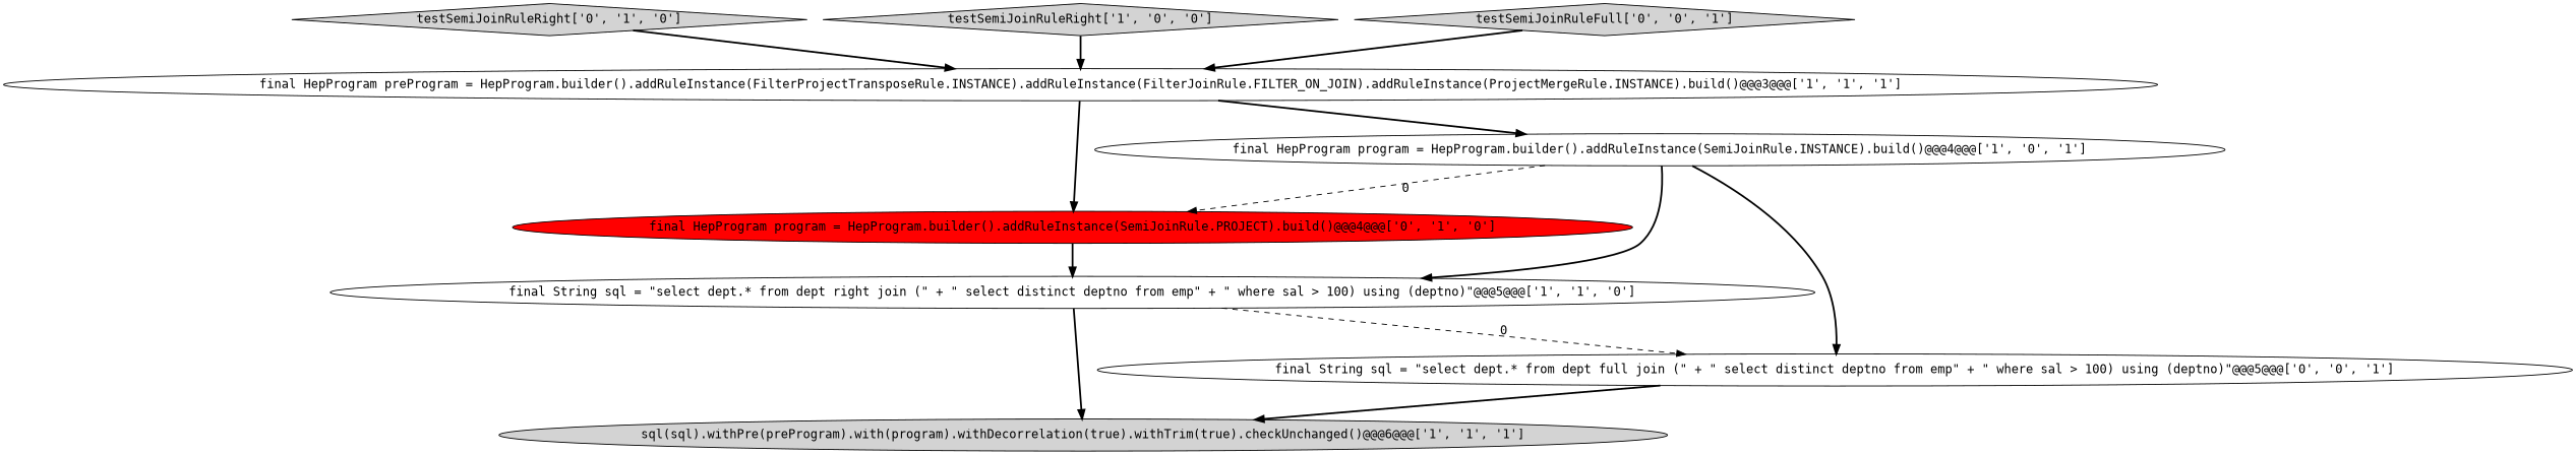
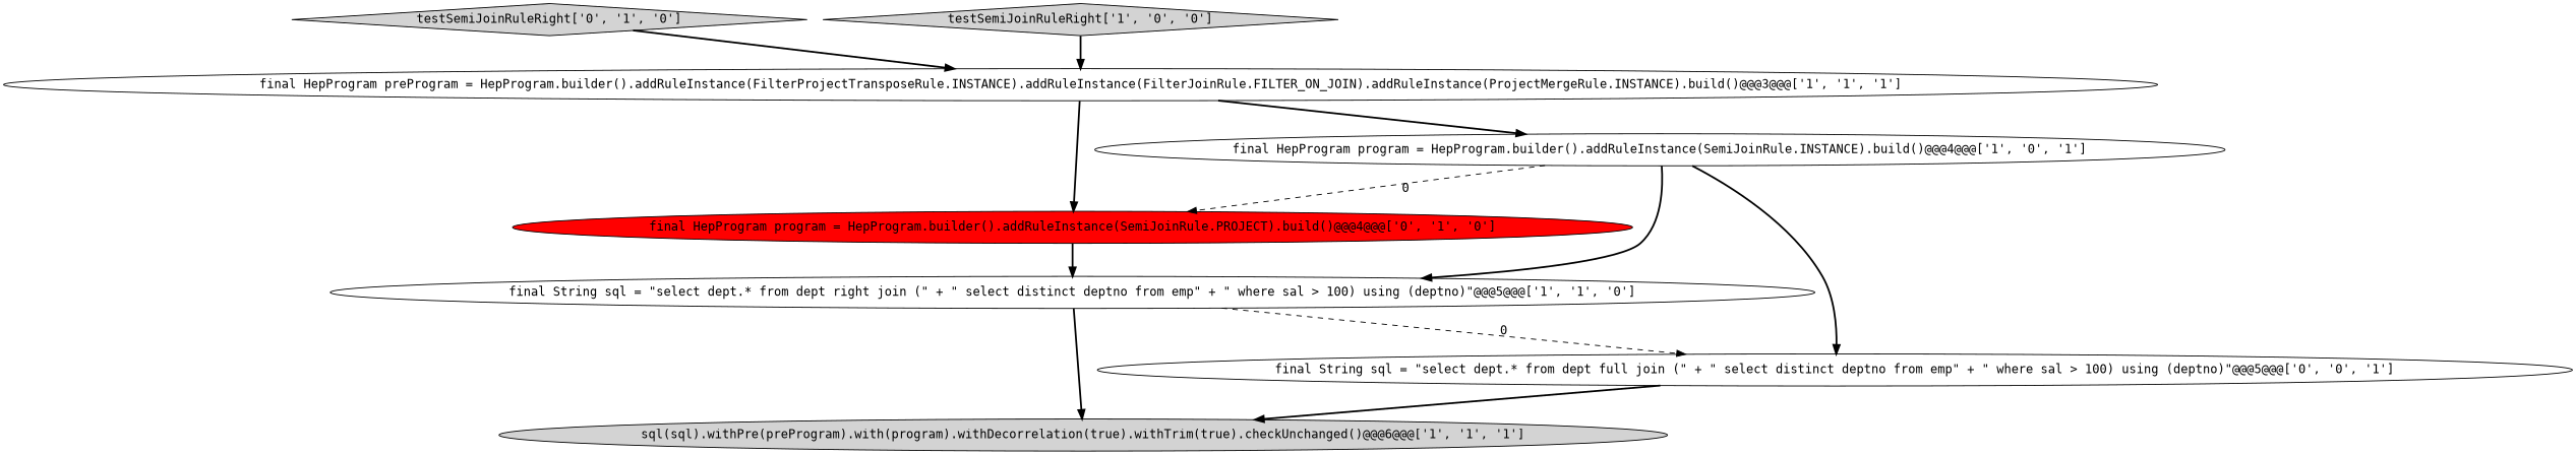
  digraph {
    fontname="DejaVu Sans Mono"
    node [fillcolor=white shape=ellipse style=filled fontname="DejaVu Sans Mono"]
    edge [style=bold fontname="DejaVu Sans Mono"]
    n1 [fillcolor=red label="final HepProgram program = HepProgram.builder().addRuleInstance(SemiJoinRule.PROJECT).build()@@@4@@@['0', '1', '0']"]
    n2 [label="final String sql = \"select dept.* from dept right join (\" + \" select distinct deptno from emp\" + \" where sal > 100) using (deptno)\"@@@5@@@['1', '1', '0']"]
    n3 [fillcolor=lightgray label="testSemiJoinRuleRight['0', '1', '0']" shape=diamond]
    n4 [label="final HepProgram preProgram = HepProgram.builder().addRuleInstance(FilterProjectTransposeRule.INSTANCE).addRuleInstance(FilterJoinRule.FILTER_ON_JOIN).addRuleInstance(ProjectMergeRule.INSTANCE).build()@@@3@@@['1', '1', '1']"]
    n5 [fillcolor=lightgray label="testSemiJoinRuleRight['1', '0', '0']" shape=diamond]
-   n6 [fillcolor=lightgray label="testSemiJoinRuleFull['0', '0', '1']" shape=diamond]
    n7 [label="final HepProgram program = HepProgram.builder().addRuleInstance(SemiJoinRule.INSTANCE).build()@@@4@@@['1', '0', '1']"]
    n8 [fillcolor=lightgray label="sql(sql).withPre(preProgram).with(program).withDecorrelation(true).withTrim(true).checkUnchanged()@@@6@@@['1', '1', '1']"]
    n9 [label="final String sql = \"select dept.* from dept full join (\" + \" select distinct deptno from emp\" + \" where sal > 100) using (deptno)\"@@@5@@@['0', '0', '1']"]
    n1 -> n2
    n2 -> n8
    n2 -> n9 [label=0 style=dashed]
    n3 -> n4
    n4 -> n1
    n4 -> n7
    n5 -> n4
-   n6 -> n4
    n7 -> n1 [label=0 style=dashed]
    n7 -> n2
    n7 -> n9
    n9 -> n8
  }
